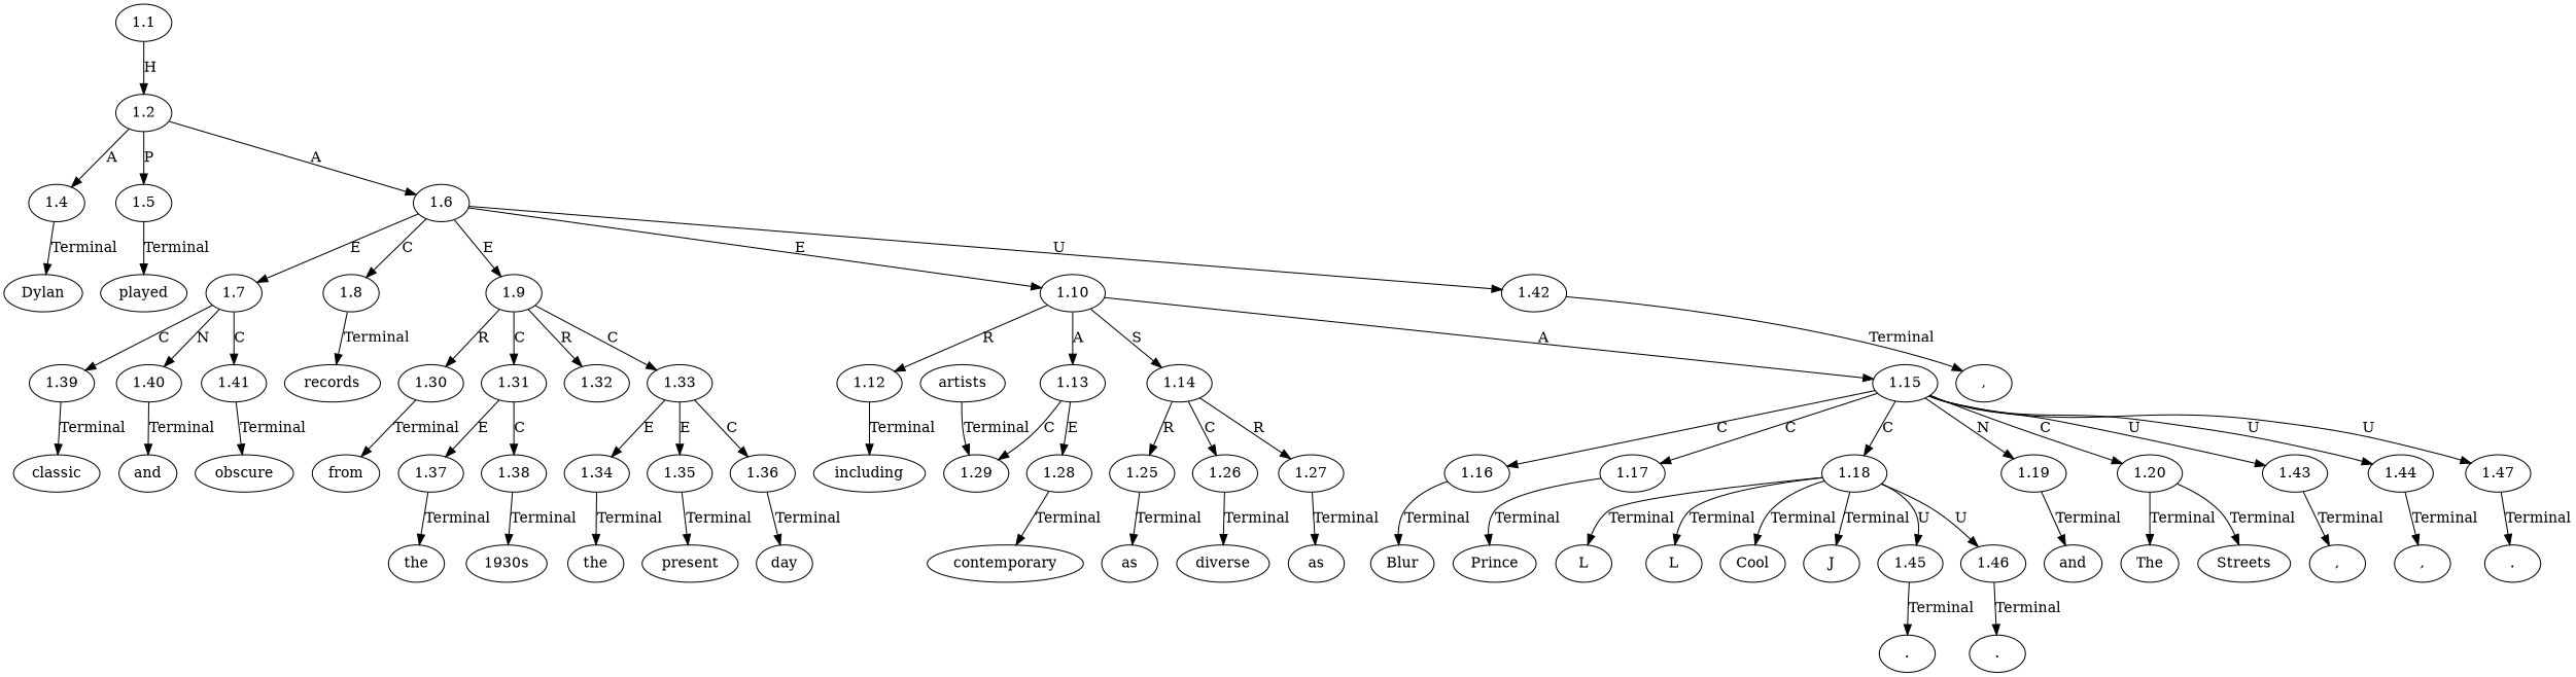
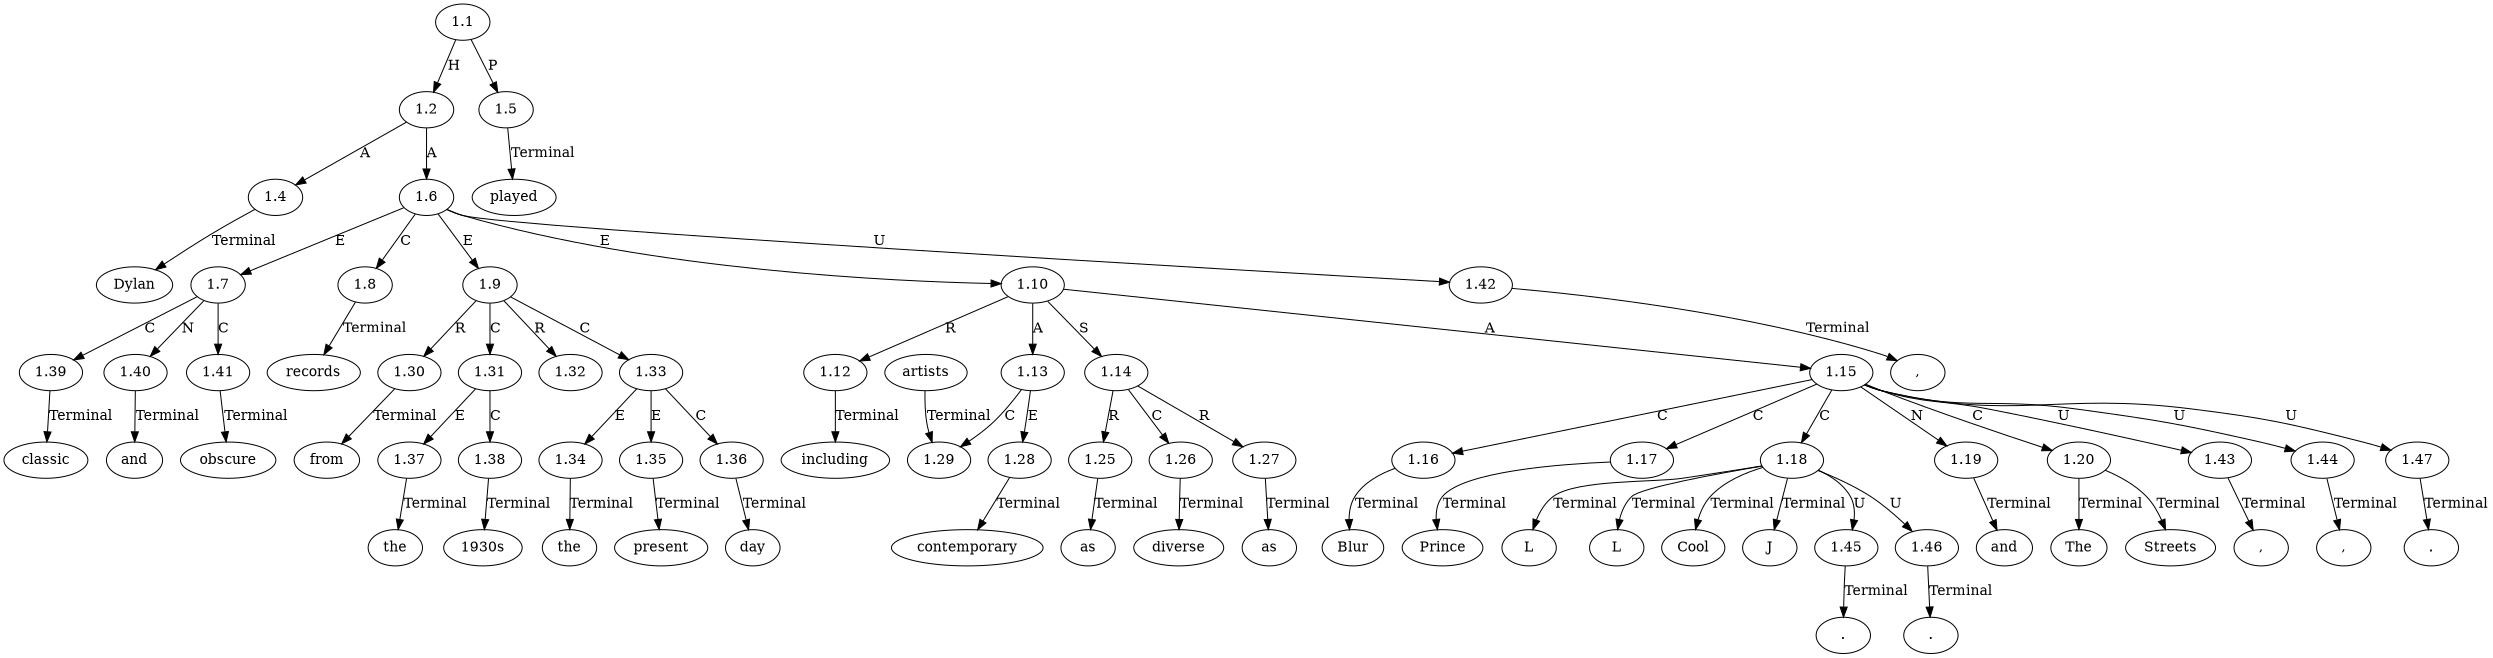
  digraph {
    node [ordering=out]
    edge [ordering=out]
    n1 [label=Dylan]
    n2 [label=the]
    n3 [label=present]
    n4 [label=day]
    n5 [label=","]
    n6 [label=including]
    n7 [label=contemporary]
    n8 [label=artists]
    n9 [label=1.29]
    n10 [label=as]
    n11 [label=diverse]
    n12 [label=played]
    n13 [label=as]
    n14 [label=Blur]
    n15 [label=","]
    n16 [label=Prince]
    n17 [label=","]
    n18 [label=L]
    n19 [label="."]
    n20 [label=L]
    n21 [label="."]
    n22 [label=Cool]
    n23 [label=classic]
    n24 [label=J]
    n25 [label=and]
    n26 [label=The]
    n27 [label=Streets]
    n28 [label="."]
    n29 [label=and]
    n30 [label=obscure]
    n31 [label=records]
    n32 [label=from]
    n33 [label=the]
    n34 [label="1930s"]
    n35 [label=1.1]
    n36 [label=1.2]
    n37 [label=1.4]
    n38 [label=1.5]
    n39 [label=1.6]
    n40 [label=1.7]
    n41 [label=1.8]
    n42 [label=1.9]
    n43 [label=1.10]
    n44 [label=1.42]
    n45 [label=1.39]
    n46 [label=1.40]
    n47 [label=1.41]
    n48 [label=1.30]
    n49 [label=1.31]
    n50 [label=1.32]
    n51 [label=1.33]
    n52 [label=1.12]
    n53 [label=1.13]
    n54 [label=1.14]
    n55 [label=1.15]
    n56 [label=1.37]
    n57 [label=1.38]
    n58 [label=1.34]
    n59 [label=1.35]
    n60 [label=1.36]
    n61 [label=1.28]
    n62 [label=1.25]
    n63 [label=1.26]
    n64 [label=1.27]
    n65 [label=1.16]
    n66 [label=1.17]
    n67 [label=1.18]
    n68 [label=1.19]
    n69 [label=1.20]
    n70 [label=1.43]
    n71 [label=1.44]
    n72 [label=1.47]
    n73 [label=1.45]
    n74 [label=1.46]
    n8 -> n9 [label=Terminal]
    n35 -> n36 [label=H]
    n36 -> n37 [label=A]
-   n36 -> n38 [label=P]
+   n35 -> n38 [label=P]
    n36 -> n39 [label=A]
    n37 -> n1 [label=Terminal]
    n38 -> n12 [label=Terminal]
    n39 -> n40 [label=E]
    n39 -> n41 [label=C]
    n39 -> n42 [label=E]
    n39 -> n43 [label=E]
    n39 -> n44 [label=U]
    n40 -> n45 [label=C]
    n40 -> n46 [label=N]
    n40 -> n47 [label=C]
    n41 -> n31 [label=Terminal]
    n42 -> n48 [label=R]
    n42 -> n49 [label=C]
    n42 -> n50 [label=R]
    n42 -> n51 [label=C]
    n43 -> n52 [label=R]
    n43 -> n53 [label=A]
    n43 -> n54 [label=S]
    n43 -> n55 [label=A]
    n44 -> n5 [label=Terminal]
    n45 -> n23 [label=Terminal]
    n46 -> n29 [label=Terminal]
    n47 -> n30 [label=Terminal]
    n48 -> n32 [label=Terminal]
    n49 -> n56 [label=E]
    n49 -> n57 [label=C]
    n51 -> n58 [label=E]
    n51 -> n59 [label=E]
    n51 -> n60 [label=C]
    n52 -> n6 [label=Terminal]
    n53 -> n9 [label=C]
    n53 -> n61 [label=E]
    n54 -> n62 [label=R]
    n54 -> n63 [label=C]
    n54 -> n64 [label=R]
    n55 -> n65 [label=C]
    n55 -> n66 [label=C]
    n55 -> n67 [label=C]
    n55 -> n68 [label=N]
    n55 -> n69 [label=C]
    n55 -> n70 [label=U]
    n55 -> n71 [label=U]
    n55 -> n72 [label=U]
    n56 -> n33 [label=Terminal]
    n57 -> n34 [label=Terminal]
    n58 -> n2 [label=Terminal]
    n59 -> n3 [label=Terminal]
    n60 -> n4 [label=Terminal]
    n61 -> n7 [label=Terminal]
    n62 -> n10 [label=Terminal]
    n63 -> n11 [label=Terminal]
    n64 -> n13 [label=Terminal]
    n65 -> n14 [label=Terminal]
    n66 -> n16 [label=Terminal]
    n67 -> n18 [label=Terminal]
    n67 -> n20 [label=Terminal]
    n67 -> n22 [label=Terminal]
    n67 -> n24 [label=Terminal]
    n67 -> n73 [label=U]
    n67 -> n74 [label=U]
    n68 -> n25 [label=Terminal]
    n69 -> n26 [label=Terminal]
    n69 -> n27 [label=Terminal]
    n70 -> n15 [label=Terminal]
    n71 -> n17 [label=Terminal]
    n72 -> n28 [label=Terminal]
    n73 -> n19 [label=Terminal]
    n74 -> n21 [label=Terminal]
  }
